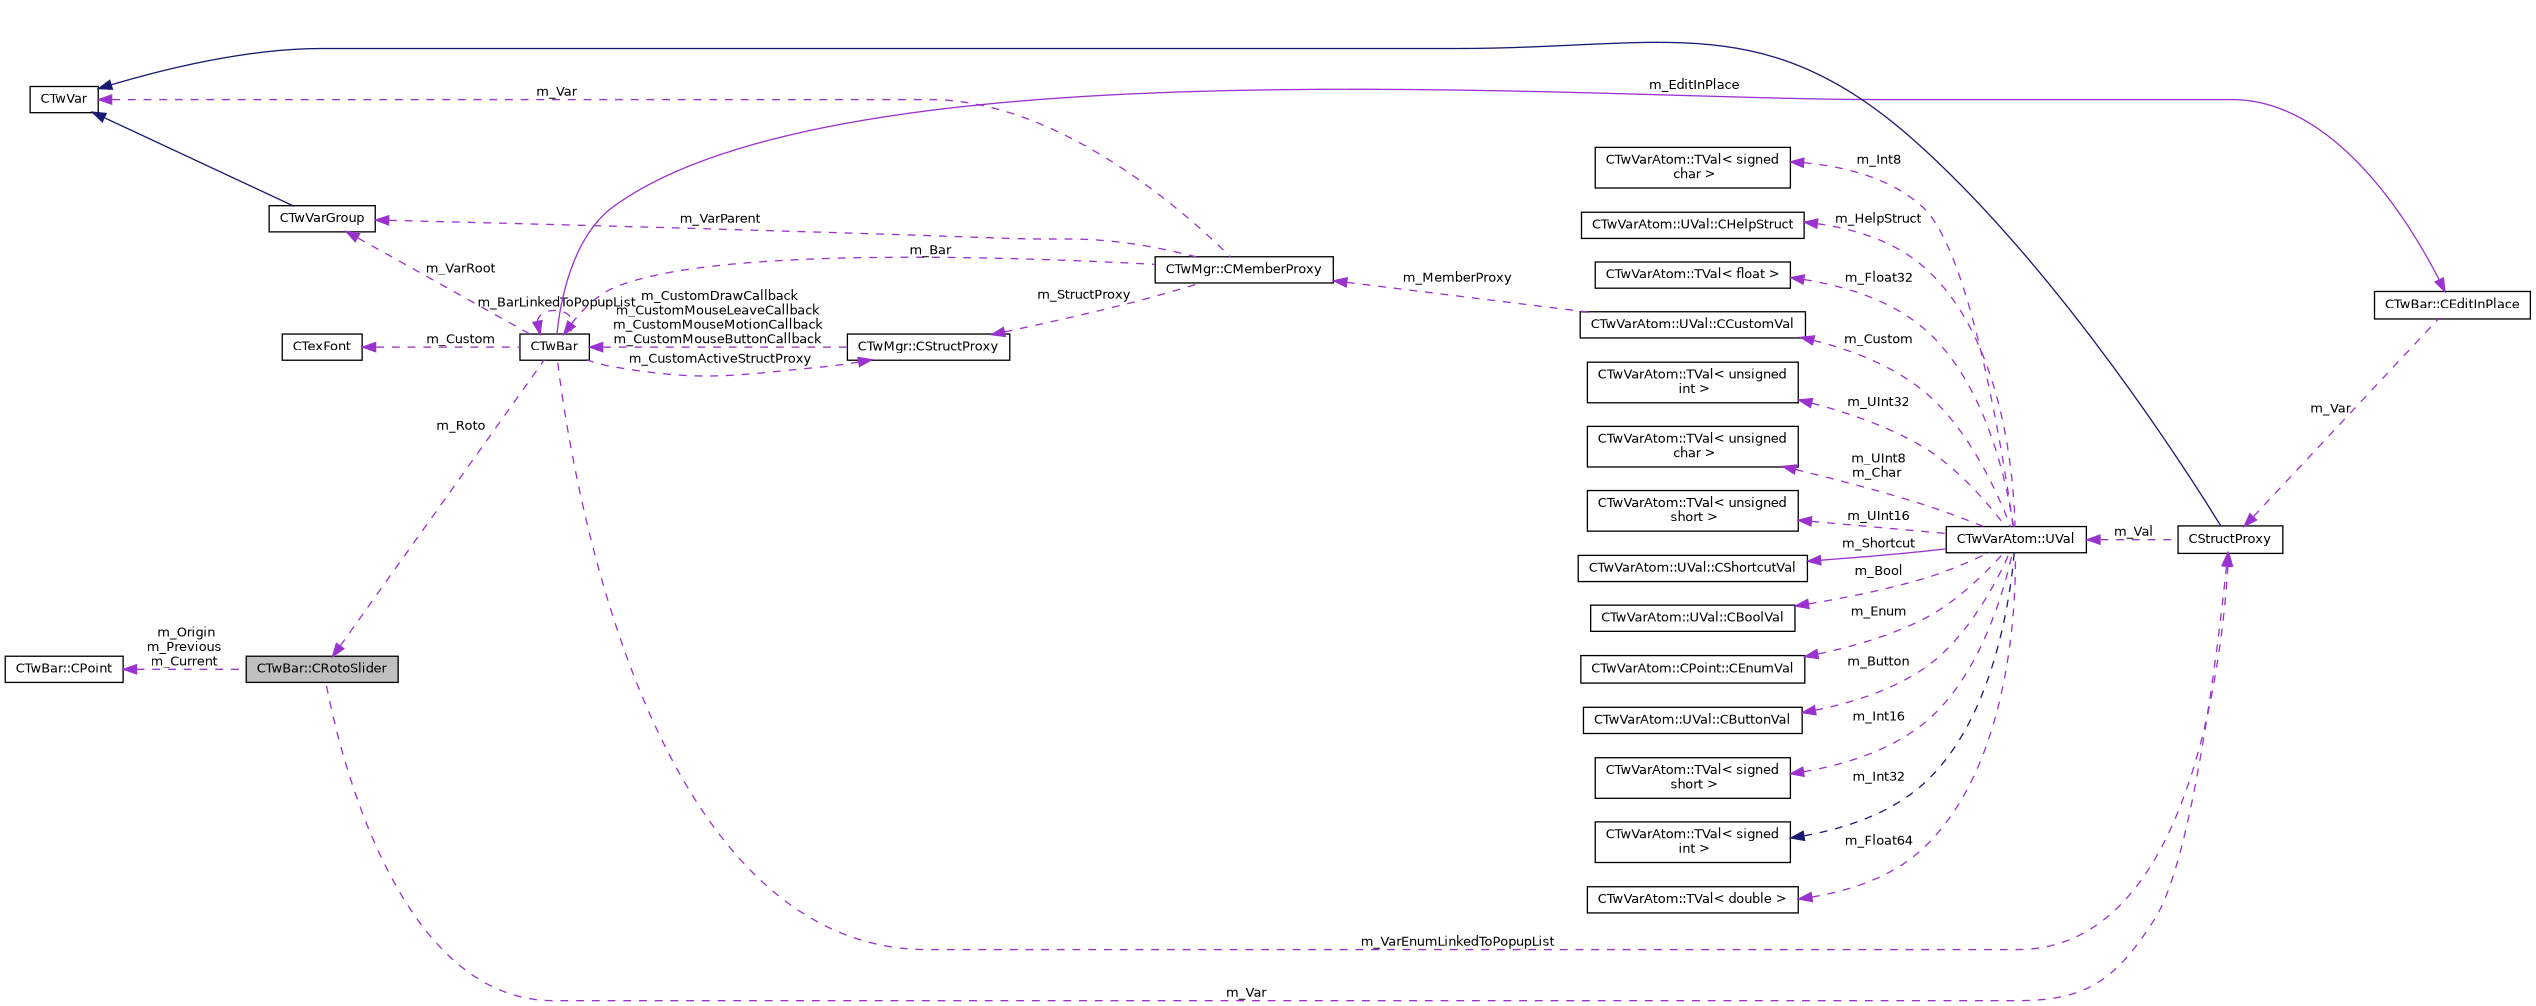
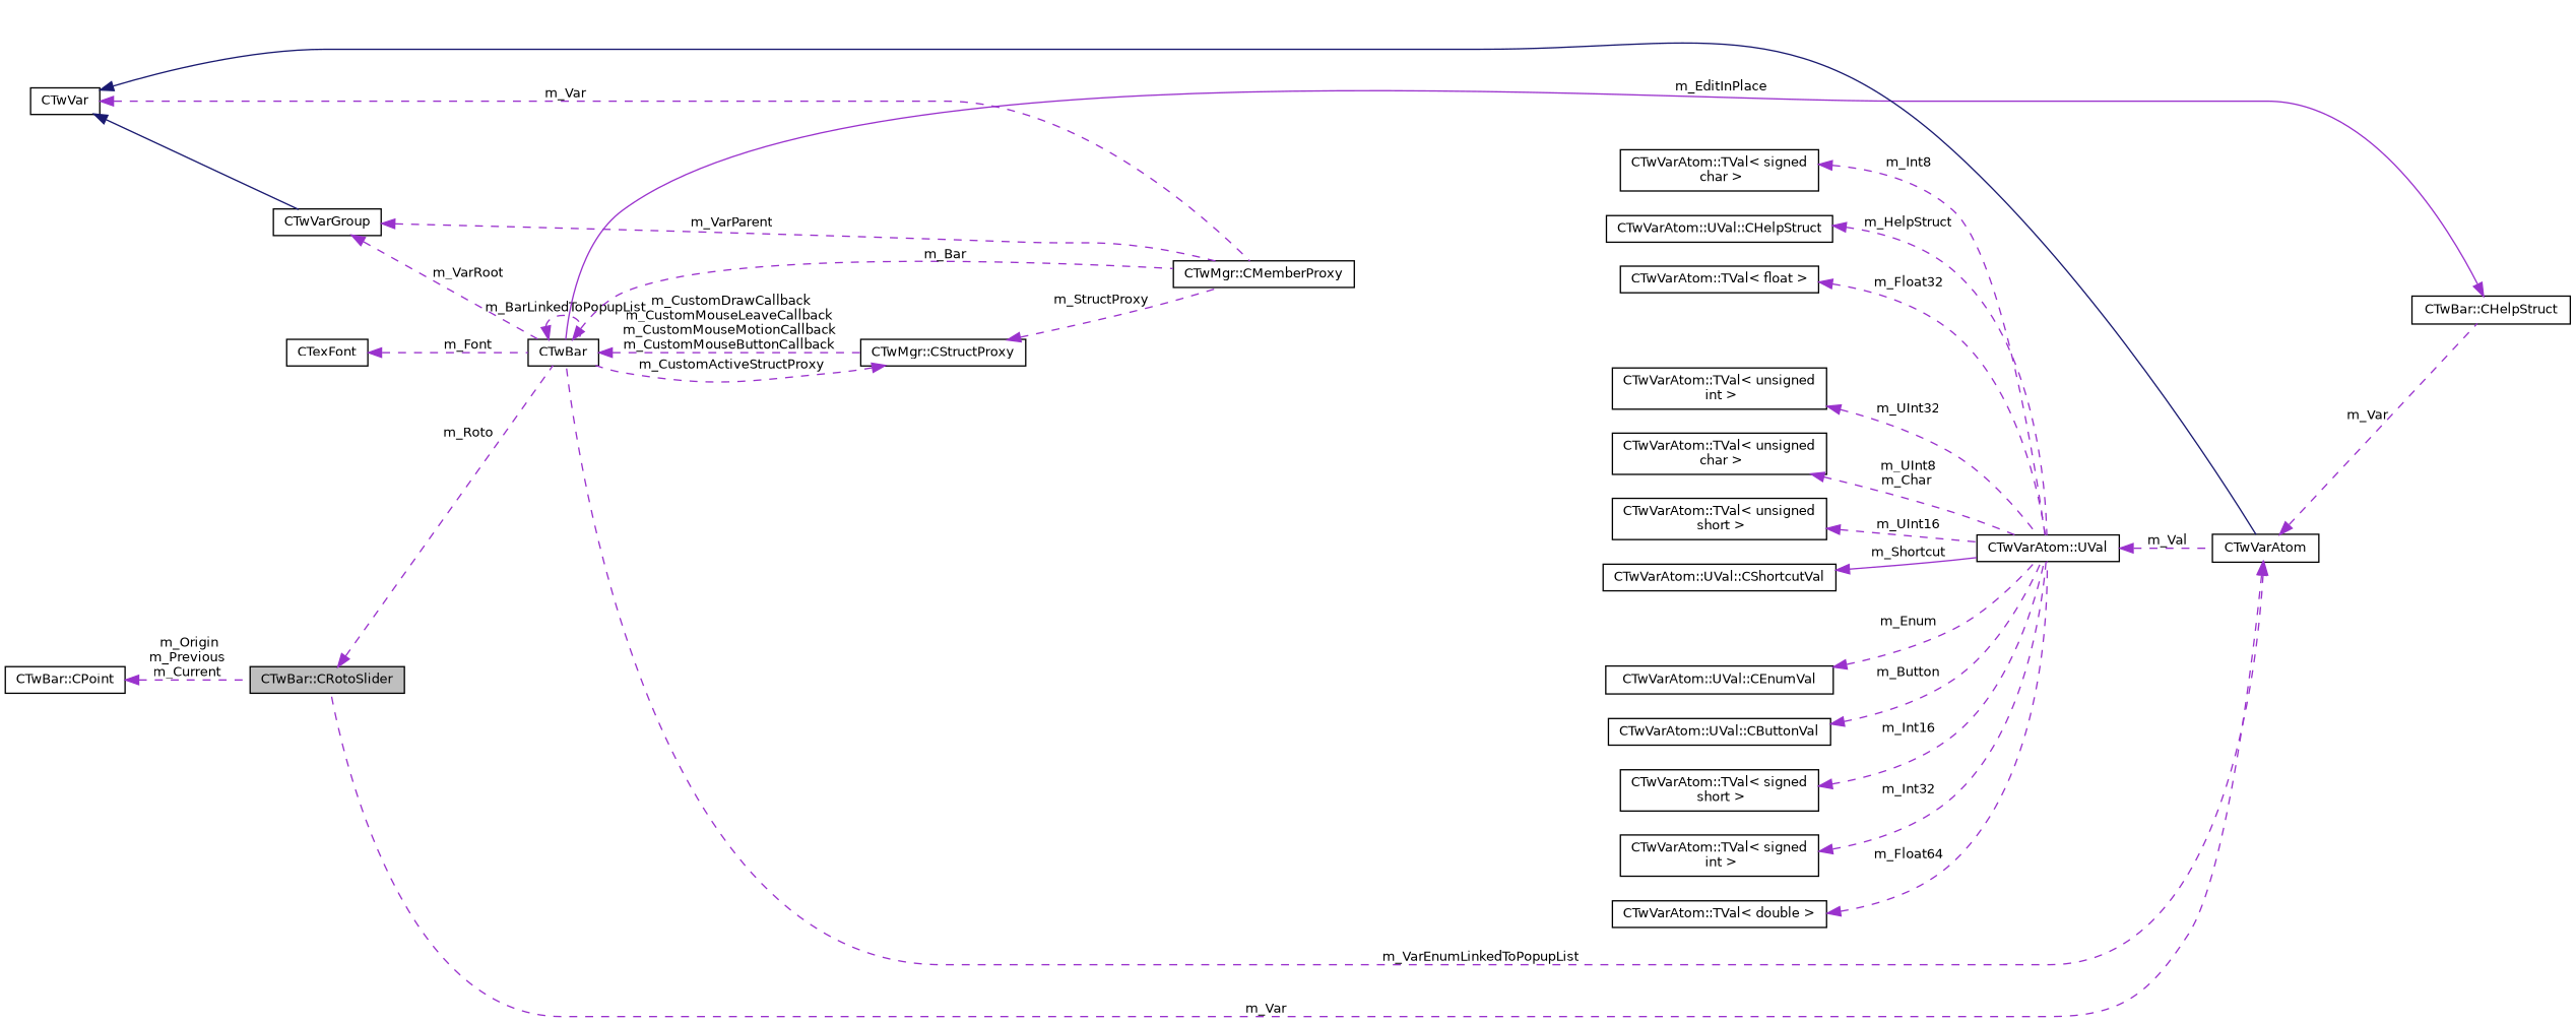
  digraph {
    rankdir=LR
    node [color=black fillcolor=white fontname=Helvetica fontsize=10 shape=record style=filled]
    edge [color=darkorchid3 dir=back fontname=Helvetica fontsize=10 labelfontname=Helvetica labelfontsize=10 style=dashed]
    n1 [fillcolor=grey75 fontcolor=black height=0.2 label="CTwBar::CRotoSlider" width=0.4]
    n2 [height=0.2 label=CTwBar width=0.4]
    n3 [height=0.2 label="CTwMgr::CMemberProxy" width=0.4]
    n4 [height=0.2 label="CTwMgr::CStructProxy" width=0.4]
    n5 [height=0.2 label="CTwBar::CPoint" width=0.4]
-   n6 [height=0.2 label=CStructProxy width=0.4]
-   n7 [height=0.2 label="CTwBar::CEditInPlace" width=0.4]
+   n6 [height=0.2 label=CTwVarAtom width=0.4]
+   n7 [height=0.2 label="CTwBar::CHelpStruct" width=0.4]
    n8 [height=0.2 label=CTwVar width=0.4]
    n9 [height=0.2 label=CTwVarGroup width=0.4]
-   n10 [height=0.2 label="CTwVarAtom::UVal::CCustomVal" width=0.4]
    n11 [height=0.2 label="CTwVarAtom::UVal" width=0.4]
    n12 [height=0.2 label="CTwVarAtom::TVal\< signed\l short \>" width=0.4]
    n13 [height=0.2 label="CTwVarAtom::TVal\< signed\l int \>" width=0.4]
    n14 [height=0.2 label="CTwVarAtom::TVal\< double \>" width=0.4]
    n15 [height=0.2 label="CTwVarAtom::TVal\< signed\l char \>" width=0.4]
    n16 [height=0.2 label="CTwVarAtom::UVal::CHelpStruct" width=0.4]
    n17 [height=0.2 label="CTwVarAtom::TVal\< float \>" width=0.4]
    n18 [height=0.2 label="CTwVarAtom::TVal\< unsigned\l int \>" width=0.4]
    n19 [height=0.2 label="CTwVarAtom::TVal\< unsigned\l char \>" width=0.4]
    n20 [height=0.2 label="CTwVarAtom::TVal\< unsigned\l short \>" width=0.4]
    n21 [height=0.2 label=CTexFont width=0.4]
-   n22 [height=0.2 label="CTwVarAtom::UVal::CBoolVal" width=0.4]
    n23 [height=0.2 label="CTwVarAtom::UVal::CShortcutVal" width=0.4]
-   n24 [height=0.2 label="CTwVarAtom::CPoint::CEnumVal" width=0.4]
+   n24 [height=0.2 label="CTwVarAtom::UVal::CEnumVal" width=0.4]
    n25 [height=0.2 label="CTwVarAtom::UVal::CButtonVal" width=0.4]
    n1 -> n2 [label=" m_Roto"]
    n2 -> n2 [label=" m_BarLinkedToPopupList"]
    n2 -> n3 [label=" m_Bar"]
    n2 -> n4 [label=" m_CustomDrawCallback\nm_CustomMouseLeaveCallback\nm_CustomMouseMotionCallback\nm_CustomMouseButtonCallback"]
-   n3 -> n10 [label=" m_MemberProxy"]
    n4 -> n2 [label=" m_CustomActiveStructProxy"]
    n4 -> n3 [label=" m_StructProxy"]
    n5 -> n1 [label=" m_Origin\nm_Previous\nm_Current"]
    n6 -> n1 [label=" m_Var"]
    n6 -> n2 [label=" m_VarEnumLinkedToPopupList"]
    n6 -> n7 [label=" m_Var"]
    n7 -> n2 [label=" m_EditInPlace" style=solid]
    n8 -> n3 [label=" m_Var"]
    n8 -> n6 [color=midnightblue style=solid]
    n8 -> n9 [color=midnightblue style=solid]
    n9 -> n2 [label=" m_VarRoot"]
    n9 -> n3 [label=" m_VarParent"]
-   n10 -> n11 [label=" m_Custom"]
    n11 -> n6 [label=" m_Val"]
    n12 -> n11 [label=" m_Int16"]
-   n13 -> n11 [color=midnightblue label=" m_Int32"]
+   n13 -> n11 [label=" m_Int32"]
    n14 -> n11 [label=" m_Float64"]
    n15 -> n11 [label=" m_Int8"]
    n16 -> n11 [label=" m_HelpStruct"]
    n17 -> n11 [label=" m_Float32"]
    n18 -> n11 [label=" m_UInt32"]
    n19 -> n11 [label=" m_UInt8\nm_Char"]
    n20 -> n11 [label=" m_UInt16"]
-   n21 -> n2 [label=" m_Custom"]
-   n22 -> n11 [label=" m_Bool"]
+   n21 -> n2 [label=" m_Font"]
    n23 -> n11 [label=" m_Shortcut" style=solid]
    n24 -> n11 [label=" m_Enum"]
    n25 -> n11 [label=" m_Button"]
  }
